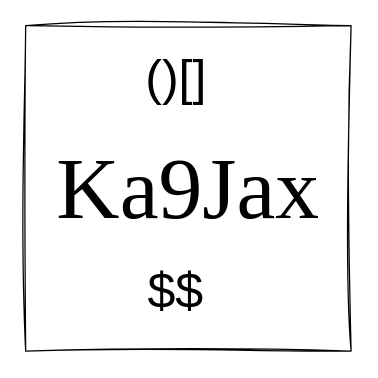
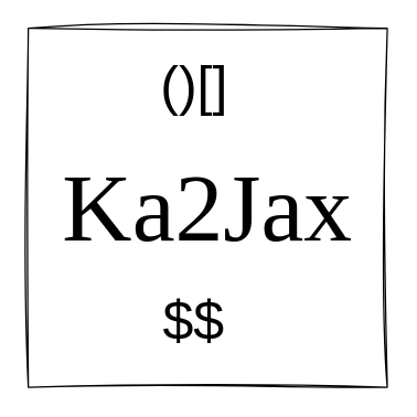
  <mxCell id="0" />
  <mxCell id="1" parent="0" />
- <mxCell id="2" value="&lt;font style=&quot;font-size: 70px;&quot; face=&quot;LXGW Wenkai Screen&quot;&gt;Ka9Jax&lt;/font&gt;" style="whiteSpace=wrap;html=1;aspect=fixed;sketch=1;hachureGap=4;jiggle=2;curveFitting=1;fontFamily=Architects Daughter;fontSource=https%3A%2F%2Ffonts.googleapis.com%2Fcss%3Ffamily%3DArchitects%2BDaughter;fontSize=20;" vertex="1" parent="1"><mxGeometry x="20" y="20" width="260" height="260" as="geometry" /></mxCell>
+ <mxCell id="2" value="&lt;font style=&quot;font-size: 70px;&quot; face=&quot;LXGW Wenkai Screen&quot;&gt;Ka2Jax&lt;/font&gt;" style="whiteSpace=wrap;html=1;aspect=fixed;sketch=1;hachureGap=4;jiggle=2;curveFitting=1;fontFamily=Architects Daughter;fontSource=https%3A%2F%2Ffonts.googleapis.com%2Fcss%3Ffamily%3DArchitects%2BDaughter;fontSize=20;" vertex="1" parent="1"><mxGeometry x="20" y="20" width="260" height="260" as="geometry" /></mxCell>
  <mxCell id="3" value="$$" style="rounded=0;whiteSpace=wrap;html=1;sketch=1;hachureGap=4;jiggle=2;curveFitting=1;fontFamily=Helvetica;fontSize=40;" vertex="1" parent="1"><mxGeometry x="110" y="230" width="60" as="geometry" /></mxCell>
  <mxCell id="4" value="()[]" style="rounded=1;html=1;sketch=1;hachureGap=4;jiggle=2;curveFitting=1;fontFamily=Helvetica;fontSize=40;labelBorderColor=none;fontColor=default;" vertex="1" parent="1"><mxGeometry x="135" y="60" width="10" as="geometry" /></mxCell>
